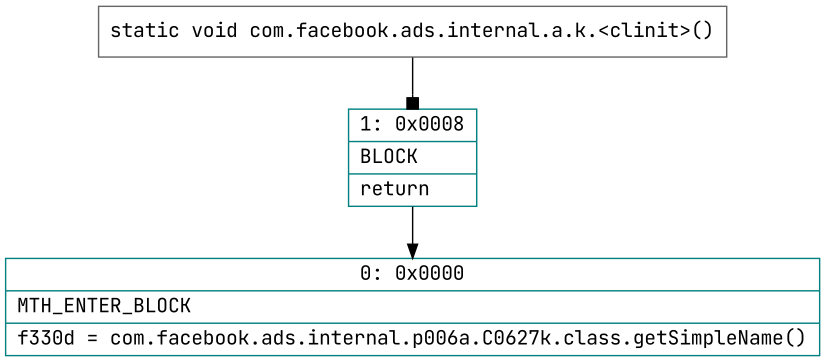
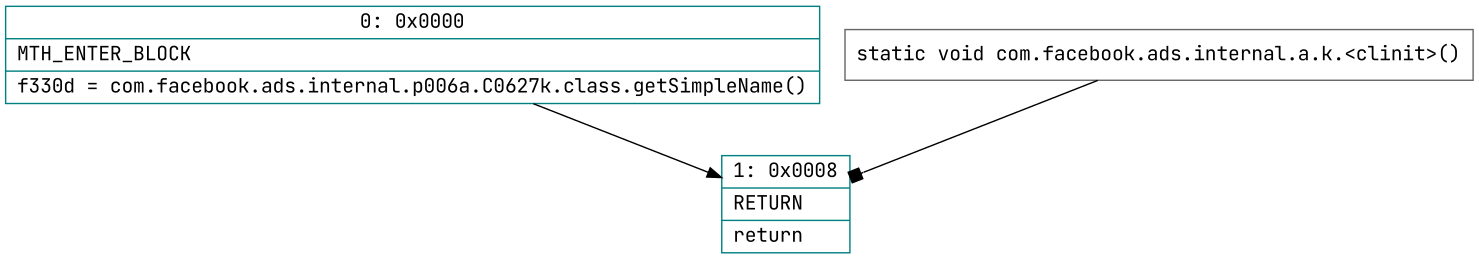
  digraph {
    fontname="JetBrains Mono"
    node [color=teal fontname="JetBrains Mono" shape=record]
    edge [fontname="JetBrains Mono"]
    n1 [label="{0\:\ 0x0000|MTH_ENTER_BLOCK\l|f330d = com.facebook.ads.internal.p006a.C0627k.class.getSimpleName()\l}"]
-   n2 [label="{1\:\ 0x0008|BLOCK\l|return\l}"]
+   n2 [label="{1\:\ 0x0008|RETURN\l|return\l}"]
    n3 [color=gray40 label="{static void com.facebook.ads.internal.a.k.\<clinit\>() }"]
-   n2 -> n1 [arrowhead=normal]
+   n1 -> n2 [arrowhead=normal]
    n3 -> n2 [arrowhead=box]
  }
